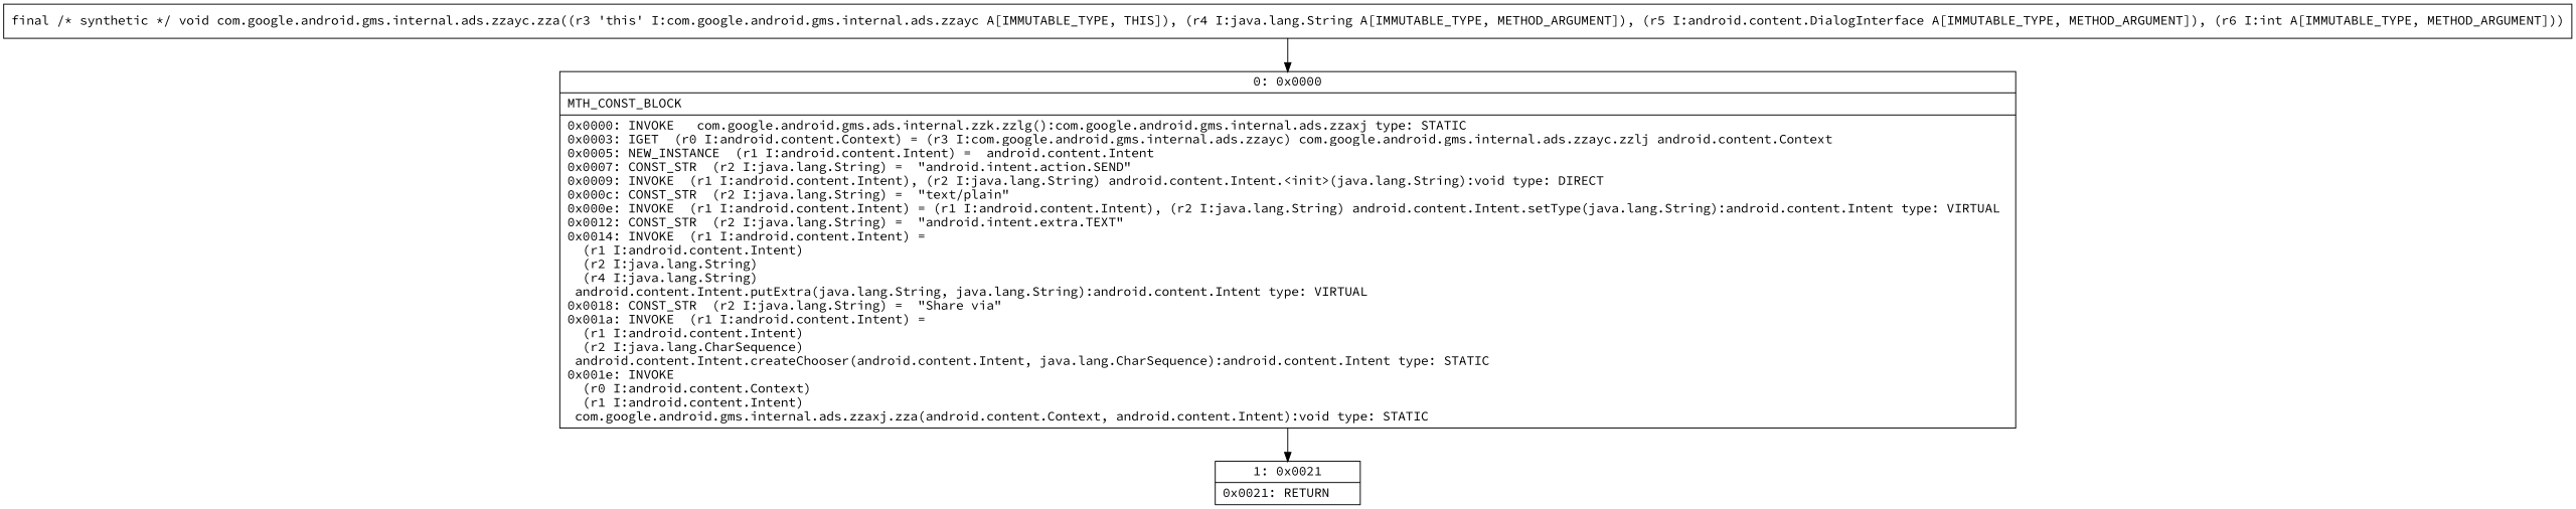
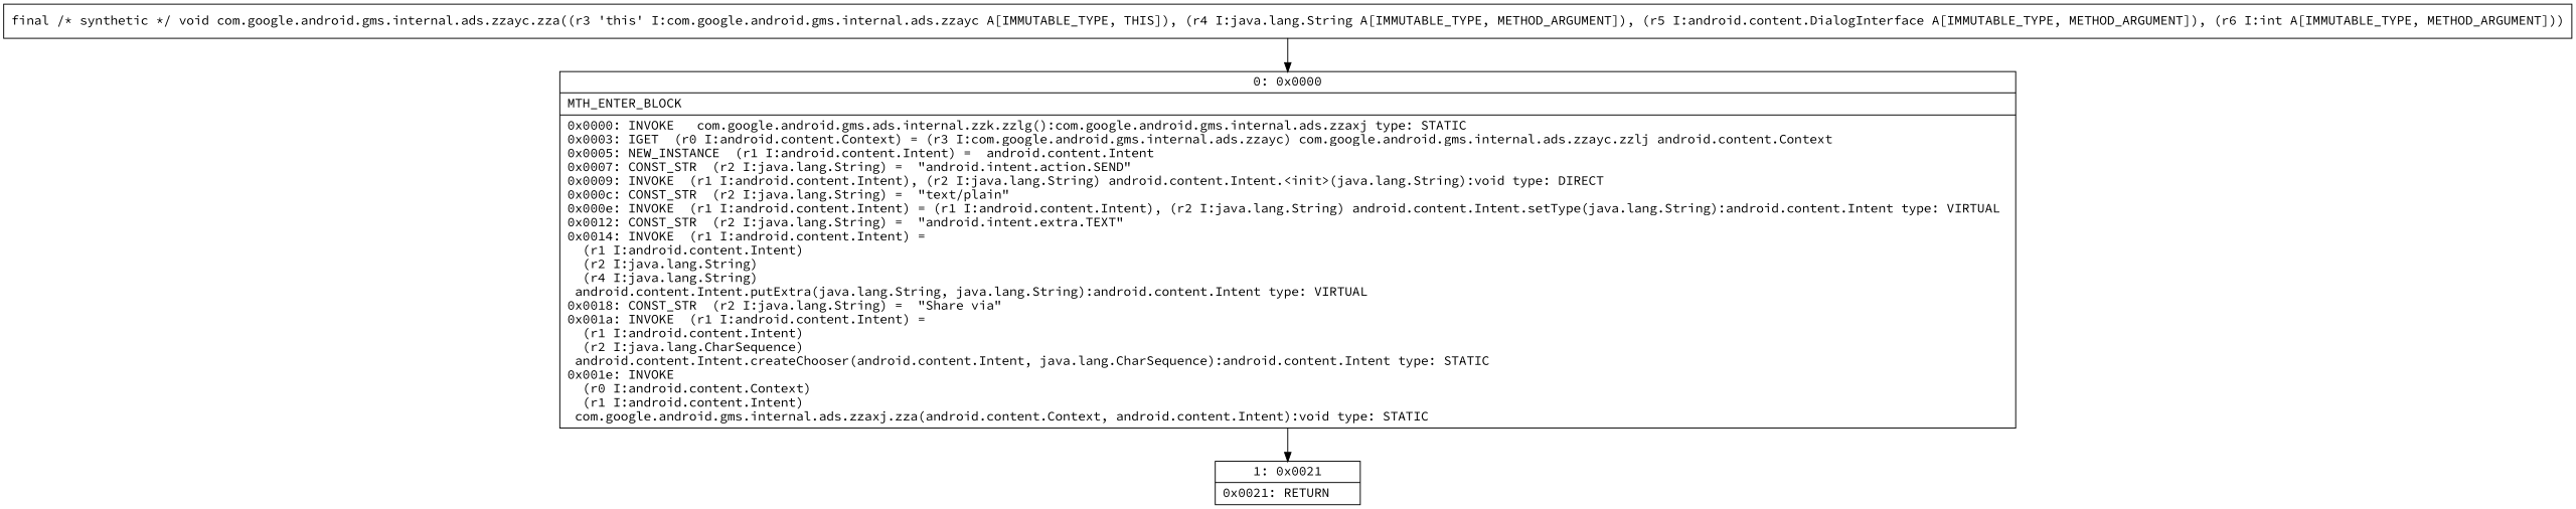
  digraph {
    fontname="Source Code Pro"
    node [shape=record fontname="Source Code Pro"]
    edge [fontname="Source Code Pro"]
-   n1 [label="{0\:\ 0x0000|MTH_CONST_BLOCK\l|0x0000: INVOKE   com.google.android.gms.ads.internal.zzk.zzlg():com.google.android.gms.internal.ads.zzaxj type: STATIC \l0x0003: IGET  (r0 I:android.content.Context) = (r3 I:com.google.android.gms.internal.ads.zzayc) com.google.android.gms.internal.ads.zzayc.zzlj android.content.Context \l0x0005: NEW_INSTANCE  (r1 I:android.content.Intent) =  android.content.Intent \l0x0007: CONST_STR  (r2 I:java.lang.String) =  \"android.intent.action.SEND\" \l0x0009: INVOKE  (r1 I:android.content.Intent), (r2 I:java.lang.String) android.content.Intent.\<init\>(java.lang.String):void type: DIRECT \l0x000c: CONST_STR  (r2 I:java.lang.String) =  \"text\/plain\" \l0x000e: INVOKE  (r1 I:android.content.Intent) = (r1 I:android.content.Intent), (r2 I:java.lang.String) android.content.Intent.setType(java.lang.String):android.content.Intent type: VIRTUAL \l0x0012: CONST_STR  (r2 I:java.lang.String) =  \"android.intent.extra.TEXT\" \l0x0014: INVOKE  (r1 I:android.content.Intent) = \l  (r1 I:android.content.Intent)\l  (r2 I:java.lang.String)\l  (r4 I:java.lang.String)\l android.content.Intent.putExtra(java.lang.String, java.lang.String):android.content.Intent type: VIRTUAL \l0x0018: CONST_STR  (r2 I:java.lang.String) =  \"Share via\" \l0x001a: INVOKE  (r1 I:android.content.Intent) = \l  (r1 I:android.content.Intent)\l  (r2 I:java.lang.CharSequence)\l android.content.Intent.createChooser(android.content.Intent, java.lang.CharSequence):android.content.Intent type: STATIC \l0x001e: INVOKE  \l  (r0 I:android.content.Context)\l  (r1 I:android.content.Intent)\l com.google.android.gms.internal.ads.zzaxj.zza(android.content.Context, android.content.Intent):void type: STATIC \l}"]
+   n1 [label="{0\:\ 0x0000|MTH_ENTER_BLOCK\l|0x0000: INVOKE   com.google.android.gms.ads.internal.zzk.zzlg():com.google.android.gms.internal.ads.zzaxj type: STATIC \l0x0003: IGET  (r0 I:android.content.Context) = (r3 I:com.google.android.gms.internal.ads.zzayc) com.google.android.gms.internal.ads.zzayc.zzlj android.content.Context \l0x0005: NEW_INSTANCE  (r1 I:android.content.Intent) =  android.content.Intent \l0x0007: CONST_STR  (r2 I:java.lang.String) =  \"android.intent.action.SEND\" \l0x0009: INVOKE  (r1 I:android.content.Intent), (r2 I:java.lang.String) android.content.Intent.\<init\>(java.lang.String):void type: DIRECT \l0x000c: CONST_STR  (r2 I:java.lang.String) =  \"text\/plain\" \l0x000e: INVOKE  (r1 I:android.content.Intent) = (r1 I:android.content.Intent), (r2 I:java.lang.String) android.content.Intent.setType(java.lang.String):android.content.Intent type: VIRTUAL \l0x0012: CONST_STR  (r2 I:java.lang.String) =  \"android.intent.extra.TEXT\" \l0x0014: INVOKE  (r1 I:android.content.Intent) = \l  (r1 I:android.content.Intent)\l  (r2 I:java.lang.String)\l  (r4 I:java.lang.String)\l android.content.Intent.putExtra(java.lang.String, java.lang.String):android.content.Intent type: VIRTUAL \l0x0018: CONST_STR  (r2 I:java.lang.String) =  \"Share via\" \l0x001a: INVOKE  (r1 I:android.content.Intent) = \l  (r1 I:android.content.Intent)\l  (r2 I:java.lang.CharSequence)\l android.content.Intent.createChooser(android.content.Intent, java.lang.CharSequence):android.content.Intent type: STATIC \l0x001e: INVOKE  \l  (r0 I:android.content.Context)\l  (r1 I:android.content.Intent)\l com.google.android.gms.internal.ads.zzaxj.zza(android.content.Context, android.content.Intent):void type: STATIC \l}"]
    n2 [label="{1\:\ 0x0021|0x0021: RETURN   \l}"]
    n3 [label="{final \/* synthetic *\/ void com.google.android.gms.internal.ads.zzayc.zza((r3 'this' I:com.google.android.gms.internal.ads.zzayc A[IMMUTABLE_TYPE, THIS]), (r4 I:java.lang.String A[IMMUTABLE_TYPE, METHOD_ARGUMENT]), (r5 I:android.content.DialogInterface A[IMMUTABLE_TYPE, METHOD_ARGUMENT]), (r6 I:int A[IMMUTABLE_TYPE, METHOD_ARGUMENT])) }"]
    n1 -> n2
    n3 -> n1
  }
